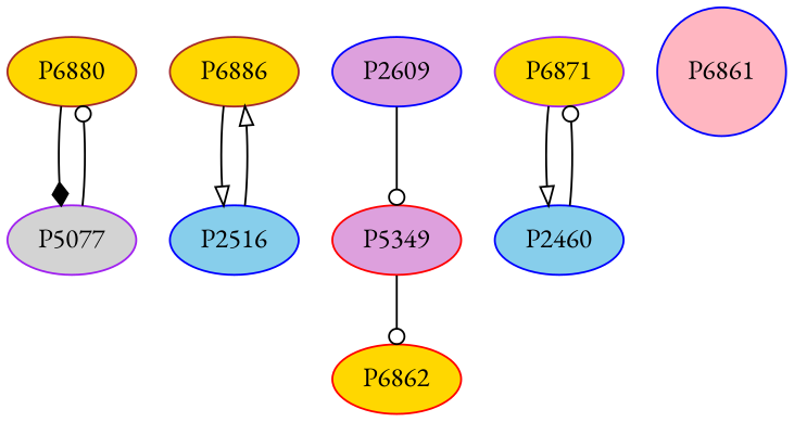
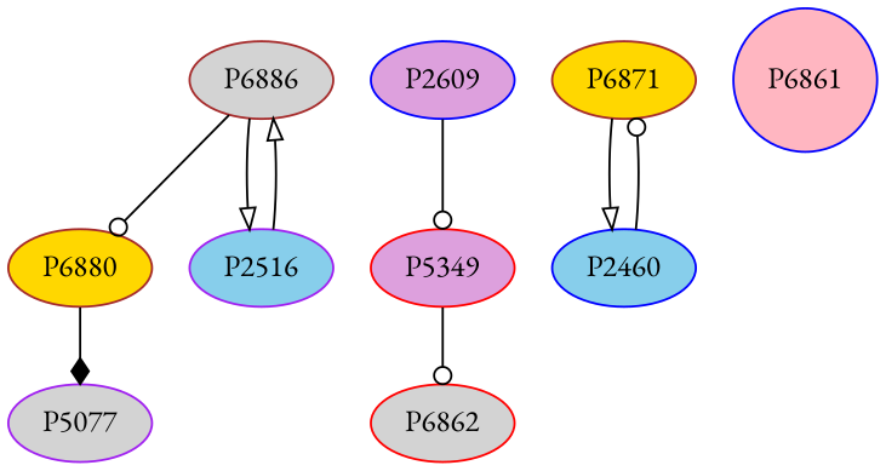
  digraph {
    fontname="EB Garamond"
    node [color=blue fillcolor=gold fontname="EB Garamond" style=filled]
    edge [arrowhead=odot fontname="EB Garamond"]
    P6880 [color=brown]
    P5077 [color=purple fillcolor=lightgrey]
-   P6886 [color=brown]
-   P2516 [fillcolor=skyblue]
+   P6886 [color=brown fillcolor=lightgrey]
+   P2516 [color=purple fillcolor=skyblue]
    P5349 [color=red fillcolor=plum]
-   P6862 [color=red]
+   P6862 [color=red fillcolor=lightgrey]
    P2609 [fillcolor=plum]
-   P6871 [color=purple]
+   P6871 [color=brown]
    P2460 [fillcolor=skyblue]
    P6861 [fillcolor=lightpink shape=circle]
    P6880 -> P5077 [arrowhead=diamond]
-   P5077 -> P6880
+   P6886 -> P6880
    P6886 -> P2516 [arrowhead=onormal]
    P2516 -> P6886 [arrowhead=onormal]
    P5349 -> P6862
    P2609 -> P5349
    P6871 -> P2460 [arrowhead=onormal]
    P2460 -> P6871
  }
